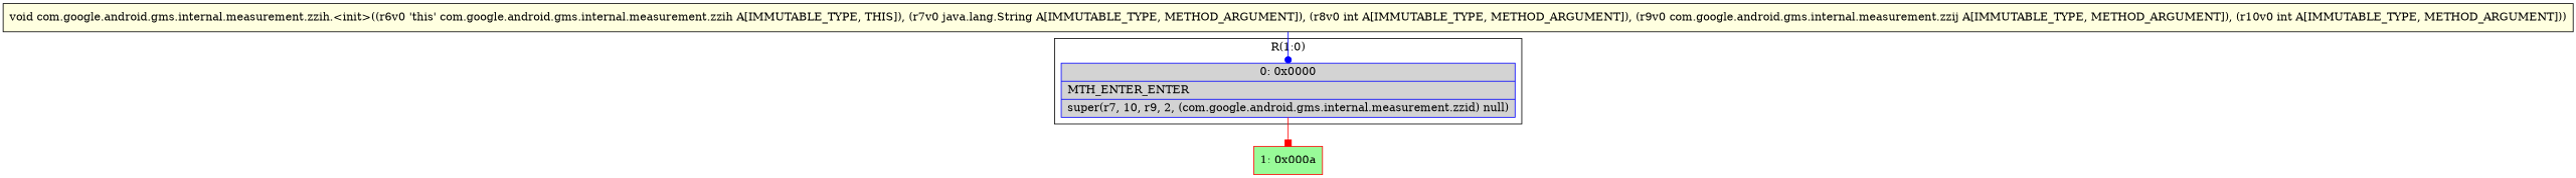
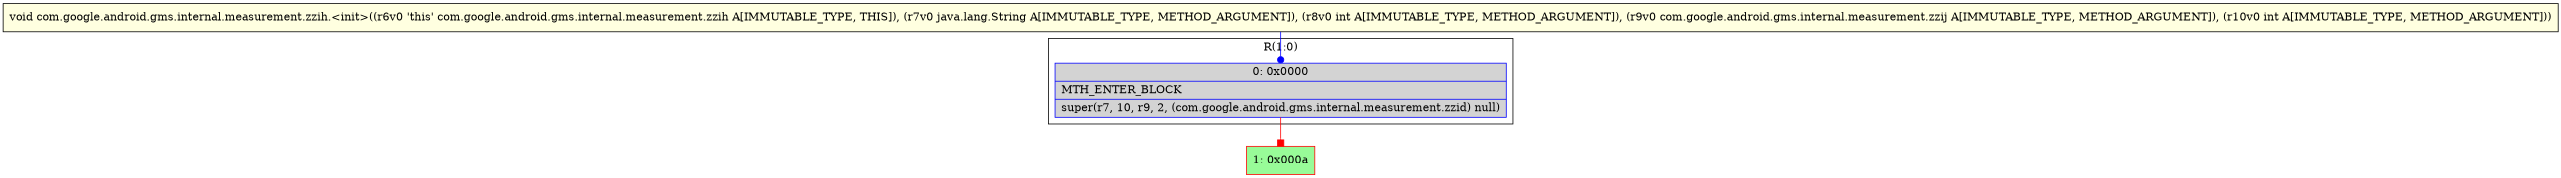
  digraph {
    node [shape=record style=filled]
    edge [style=solid]
-   n1 [color=blue label="{0\:\ 0x0000|MTH_ENTER_ENTER\l|super(r7, 10, r9, 2, (com.google.android.gms.internal.measurement.zzid) null)\l}" fillcolor=lightgrey]
+   n1 [color=blue label="{0\:\ 0x0000|MTH_ENTER_BLOCK\l|super(r7, 10, r9, 2, (com.google.android.gms.internal.measurement.zzid) null)\l}" fillcolor=lightgrey]
    n2 [color=red label="{1\:\ 0x000a}" fillcolor=palegreen]
    n3 [label="{void com.google.android.gms.internal.measurement.zzih.\<init\>((r6v0 'this' com.google.android.gms.internal.measurement.zzih A[IMMUTABLE_TYPE, THIS]), (r7v0 java.lang.String A[IMMUTABLE_TYPE, METHOD_ARGUMENT]), (r8v0 int A[IMMUTABLE_TYPE, METHOD_ARGUMENT]), (r9v0 com.google.android.gms.internal.measurement.zzij A[IMMUTABLE_TYPE, METHOD_ARGUMENT]), (r10v0 int A[IMMUTABLE_TYPE, METHOD_ARGUMENT])) }" fillcolor=lightyellow]
    subgraph cluster_1 {
      label="R(1:0)"
      n1
    }
    n1 -> n2 [color=red arrowhead=box]
    n3 -> n1 [color=blue arrowhead=dot]
  }
